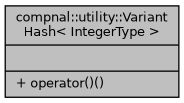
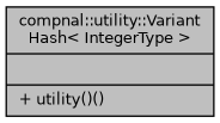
  digraph {
-   n1 [color=black fillcolor=grey75 fontcolor=black fontname=Helvetica fontsize=10 height=0.2 label="{compnal::utility::Variant\lHash\< IntegerType \>\n||+ operator()()\l}" shape=record style=filled width=0.4]
+   n1 [color=black fillcolor=grey75 fontcolor=black fontname=Helvetica fontsize=10 height=0.2 label="{compnal::utility::Variant\lHash\< IntegerType \>\n||+ utility()()\l}" shape=record style=filled width=0.4]
  }
